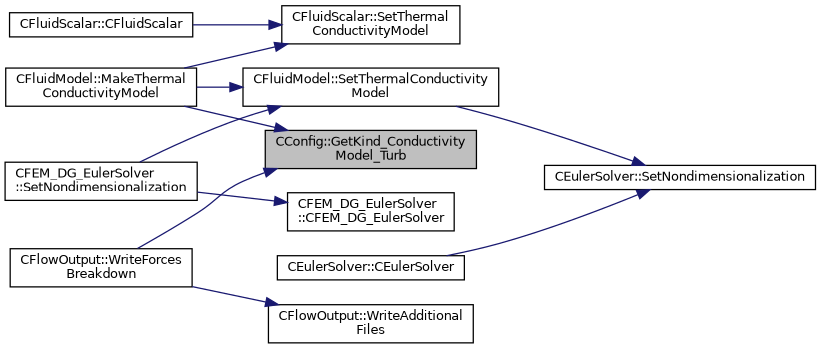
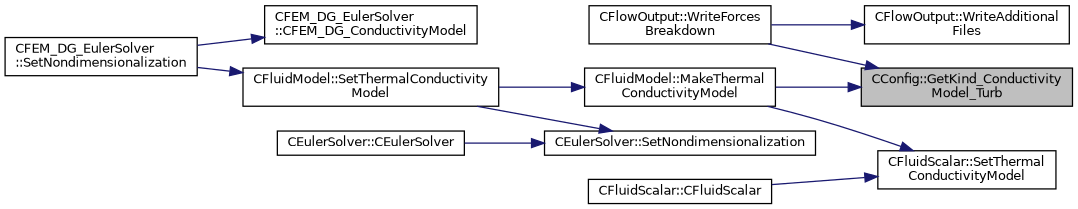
  digraph {
    rankdir=RL
    node [color=black fillcolor=white fontname=Helvetica fontsize=10 shape=record style=filled]
    edge [color=midnightblue dir=back fontname=Helvetica fontsize=10 labelfontname=Helvetica labelfontsize=10 style=solid]
    n1 [fillcolor=grey75 fontcolor=black height=0.2 label="CConfig::GetKind_Conductivity\lModel_Turb" width=0.4]
    n2 [height=0.2 label="CFluidModel::MakeThermal\lConductivityModel" width=0.4]
    n3 [height=0.2 label="CFlowOutput::WriteForces\lBreakdown" width=0.4]
    n4 [height=0.2 label="CFluidModel::SetThermalConductivity\lModel" width=0.4]
    n5 [height=0.2 label="CFluidScalar::SetThermal\lConductivityModel" width=0.4]
    n6 [height=0.2 label="CFluidScalar::CFluidScalar" width=0.4]
    n7 [height=0.2 label="CFEM_DG_EulerSolver\l::SetNondimensionalization" width=0.4]
    n8 [height=0.2 label="CEulerSolver::SetNondimensionalization" width=0.4]
    n9 [height=0.2 label="CEulerSolver::CEulerSolver" width=0.4]
-   n10 [height=0.2 label="CFEM_DG_EulerSolver\l::CFEM_DG_EulerSolver" width=0.4]
+   n10 [height=0.2 label="CFEM_DG_EulerSolver\l::CFEM_DG_ConductivityModel" width=0.4]
    n11 [height=0.2 label="CFlowOutput::WriteAdditional\lFiles" width=0.4]
    n1 -> n2
    n1 -> n3
-   n4 -> n2
+   n2 -> n4
    n4 -> n7
    n5 -> n2
    n5 -> n6
    n8 -> n4
    n8 -> n9
    n10 -> n7
    n11 -> n3
  }
